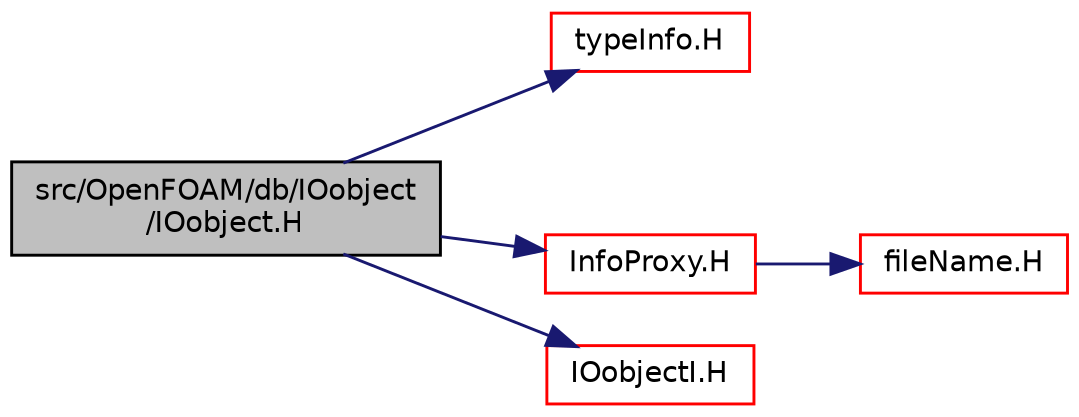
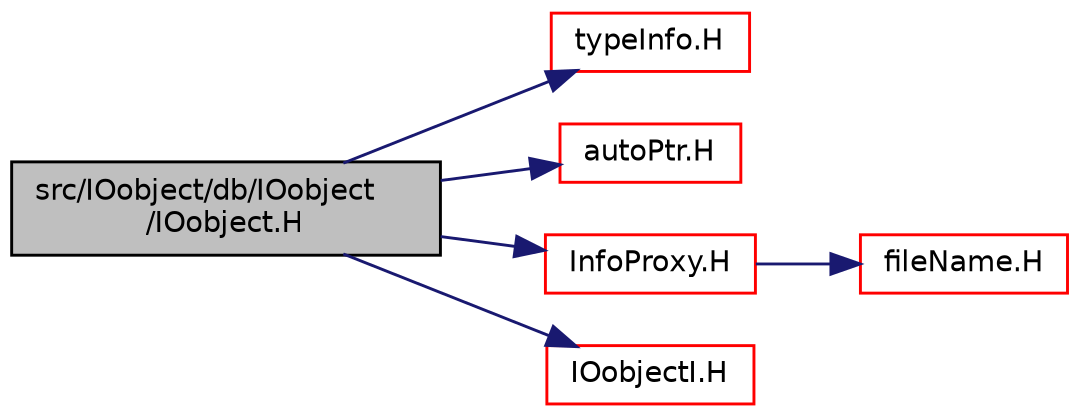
  digraph {
    rankdir=LR
    node [color=red fontname=Helvetica fontsize=10 shape=record]
    edge [color=midnightblue fontname=Helvetica fontsize=10 labelfontname=Helvetica labelfontsize=10 style=solid]
-   n1 [color=black fillcolor=grey75 fontcolor=black height=0.2 label="src/OpenFOAM/db/IOobject\l/IOobject.H" style=filled width=0.4]
+   n1 [color=black fillcolor=grey75 fontcolor=black height=0.2 label="src/IOobject/db/IOobject\l/IOobject.H" style=filled width=0.4]
    n2 [height=0.2 label="typeInfo.H" width=0.4]
+   n3 [height=0.2 label="autoPtr.H" width=0.4]
    n4 [height=0.2 label="InfoProxy.H" width=0.4]
    n5 [height=0.2 label="IOobjectI.H" width=0.4]
    n6 [height=0.2 label="fileName.H" width=0.4]
    n1 -> n2
+   n1 -> n3
    n1 -> n4
    n1 -> n5
    n4 -> n6
  }
